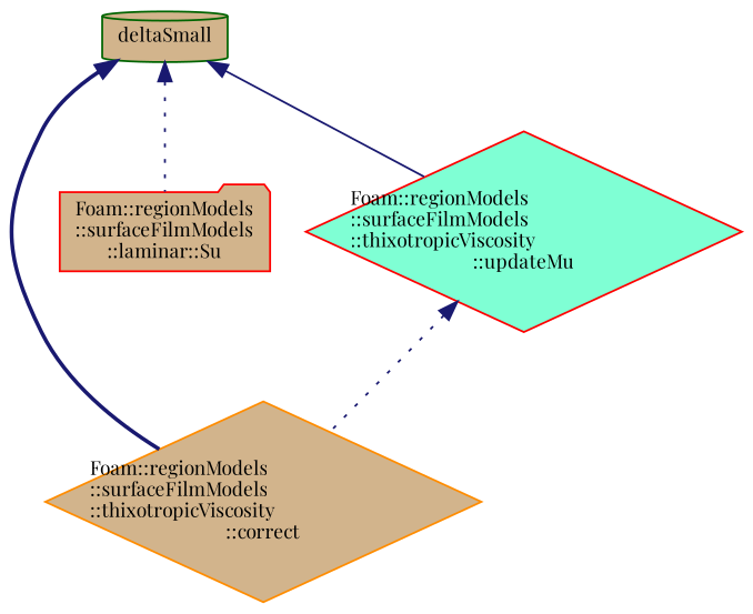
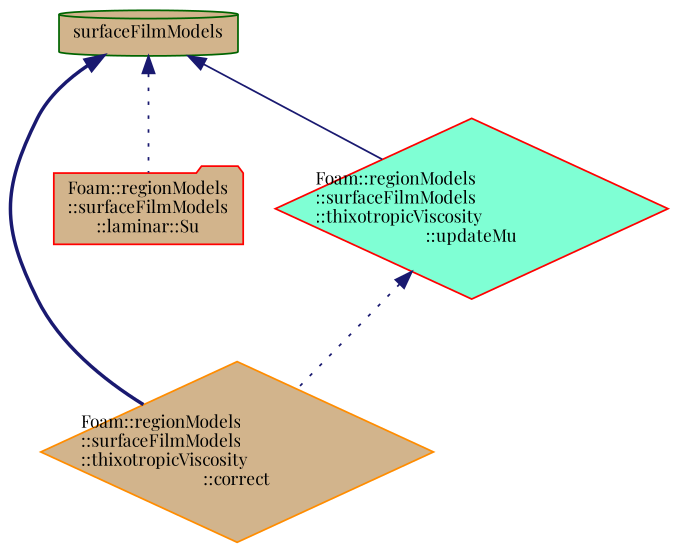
  digraph {
    rankdir=TB
    fontname="Playfair Display"
    node [color=red fillcolor=tan fontname="Playfair Display" fontsize=10 shape=diamond style=filled]
    edge [color=midnightblue dir=back fontname="Playfair Display" fontsize=10 labelfontname=FreeSans labelfontsize=10 style=dotted]
-   n1 [color=darkgreen fontcolor=black height=0.2 label=deltaSmall shape=cylinder width=0.4]
+   n1 [color=darkgreen fontcolor=black height=0.2 label=surfaceFilmModels shape=cylinder width=0.4]
    n2 [color=darkorange height=0.2 label="Foam::regionModels\l::surfaceFilmModels\l::thixotropicViscosity\l::correct" width=0.4]
    n3 [height=0.2 label="Foam::regionModels\l::surfaceFilmModels\l::laminar::Su" shape=folder width=0.4]
    n4 [height=0.2 label="Foam::regionModels\l::surfaceFilmModels\l::thixotropicViscosity\l::updateMu" width=0.4 fillcolor=aquamarine]
    n1 -> n2 [style=bold]
    n1 -> n3
    n1 -> n4 [style=solid]
    n4 -> n2
  }
